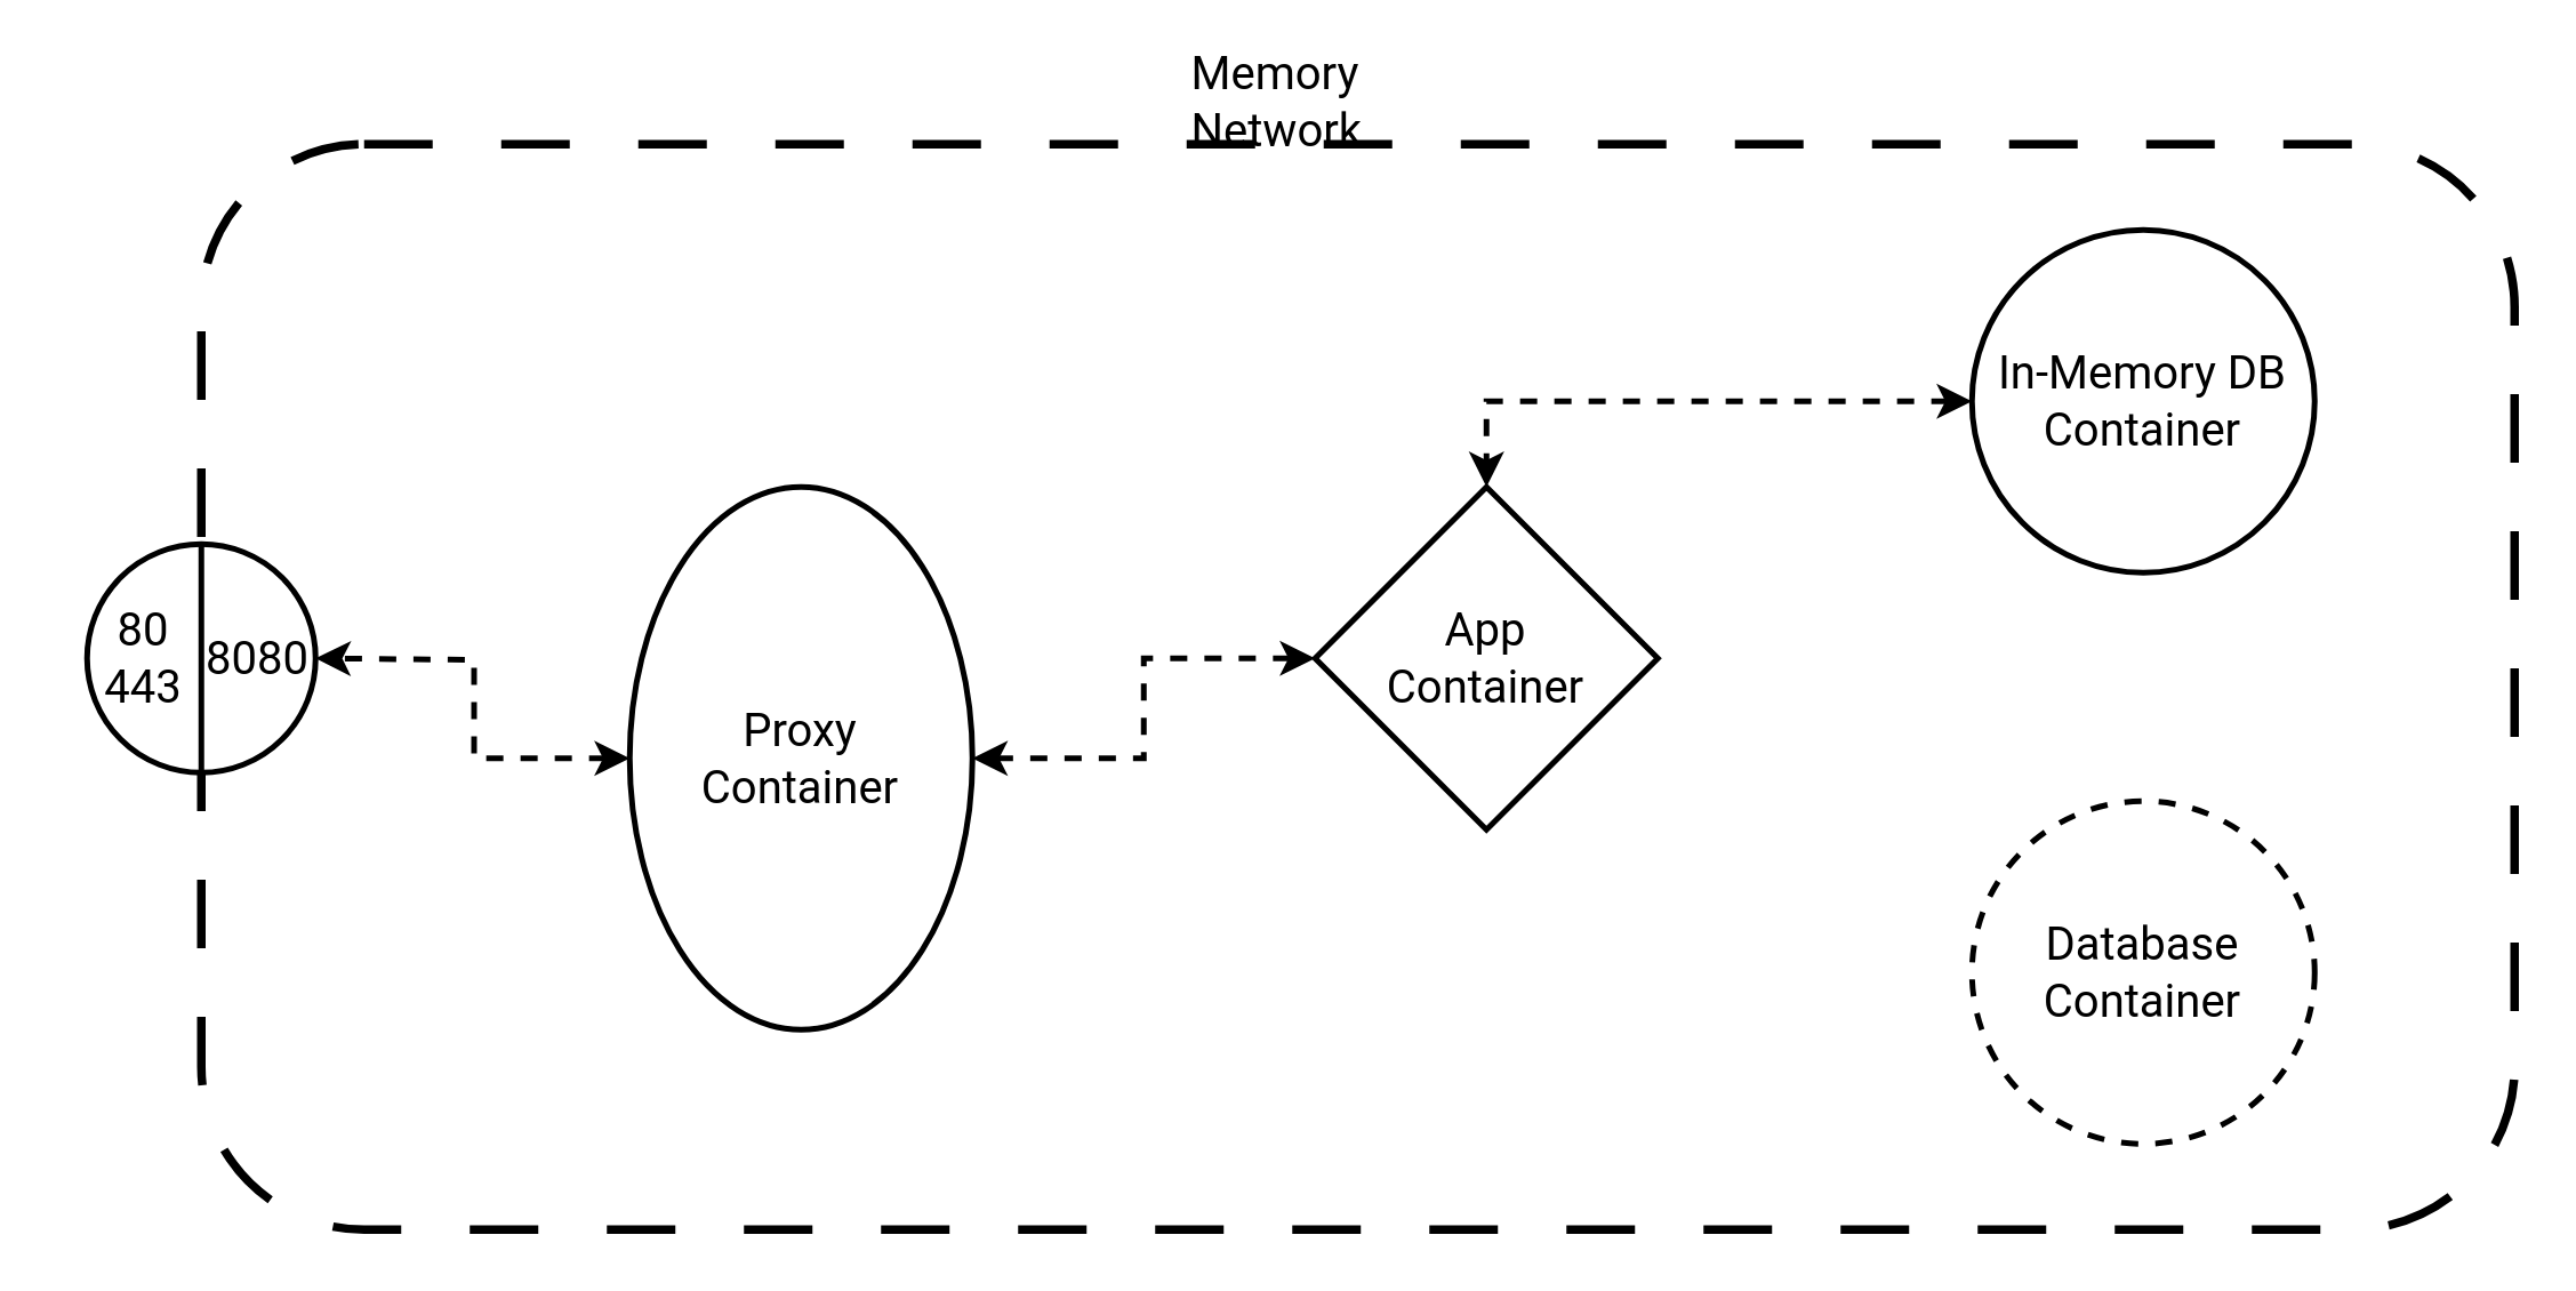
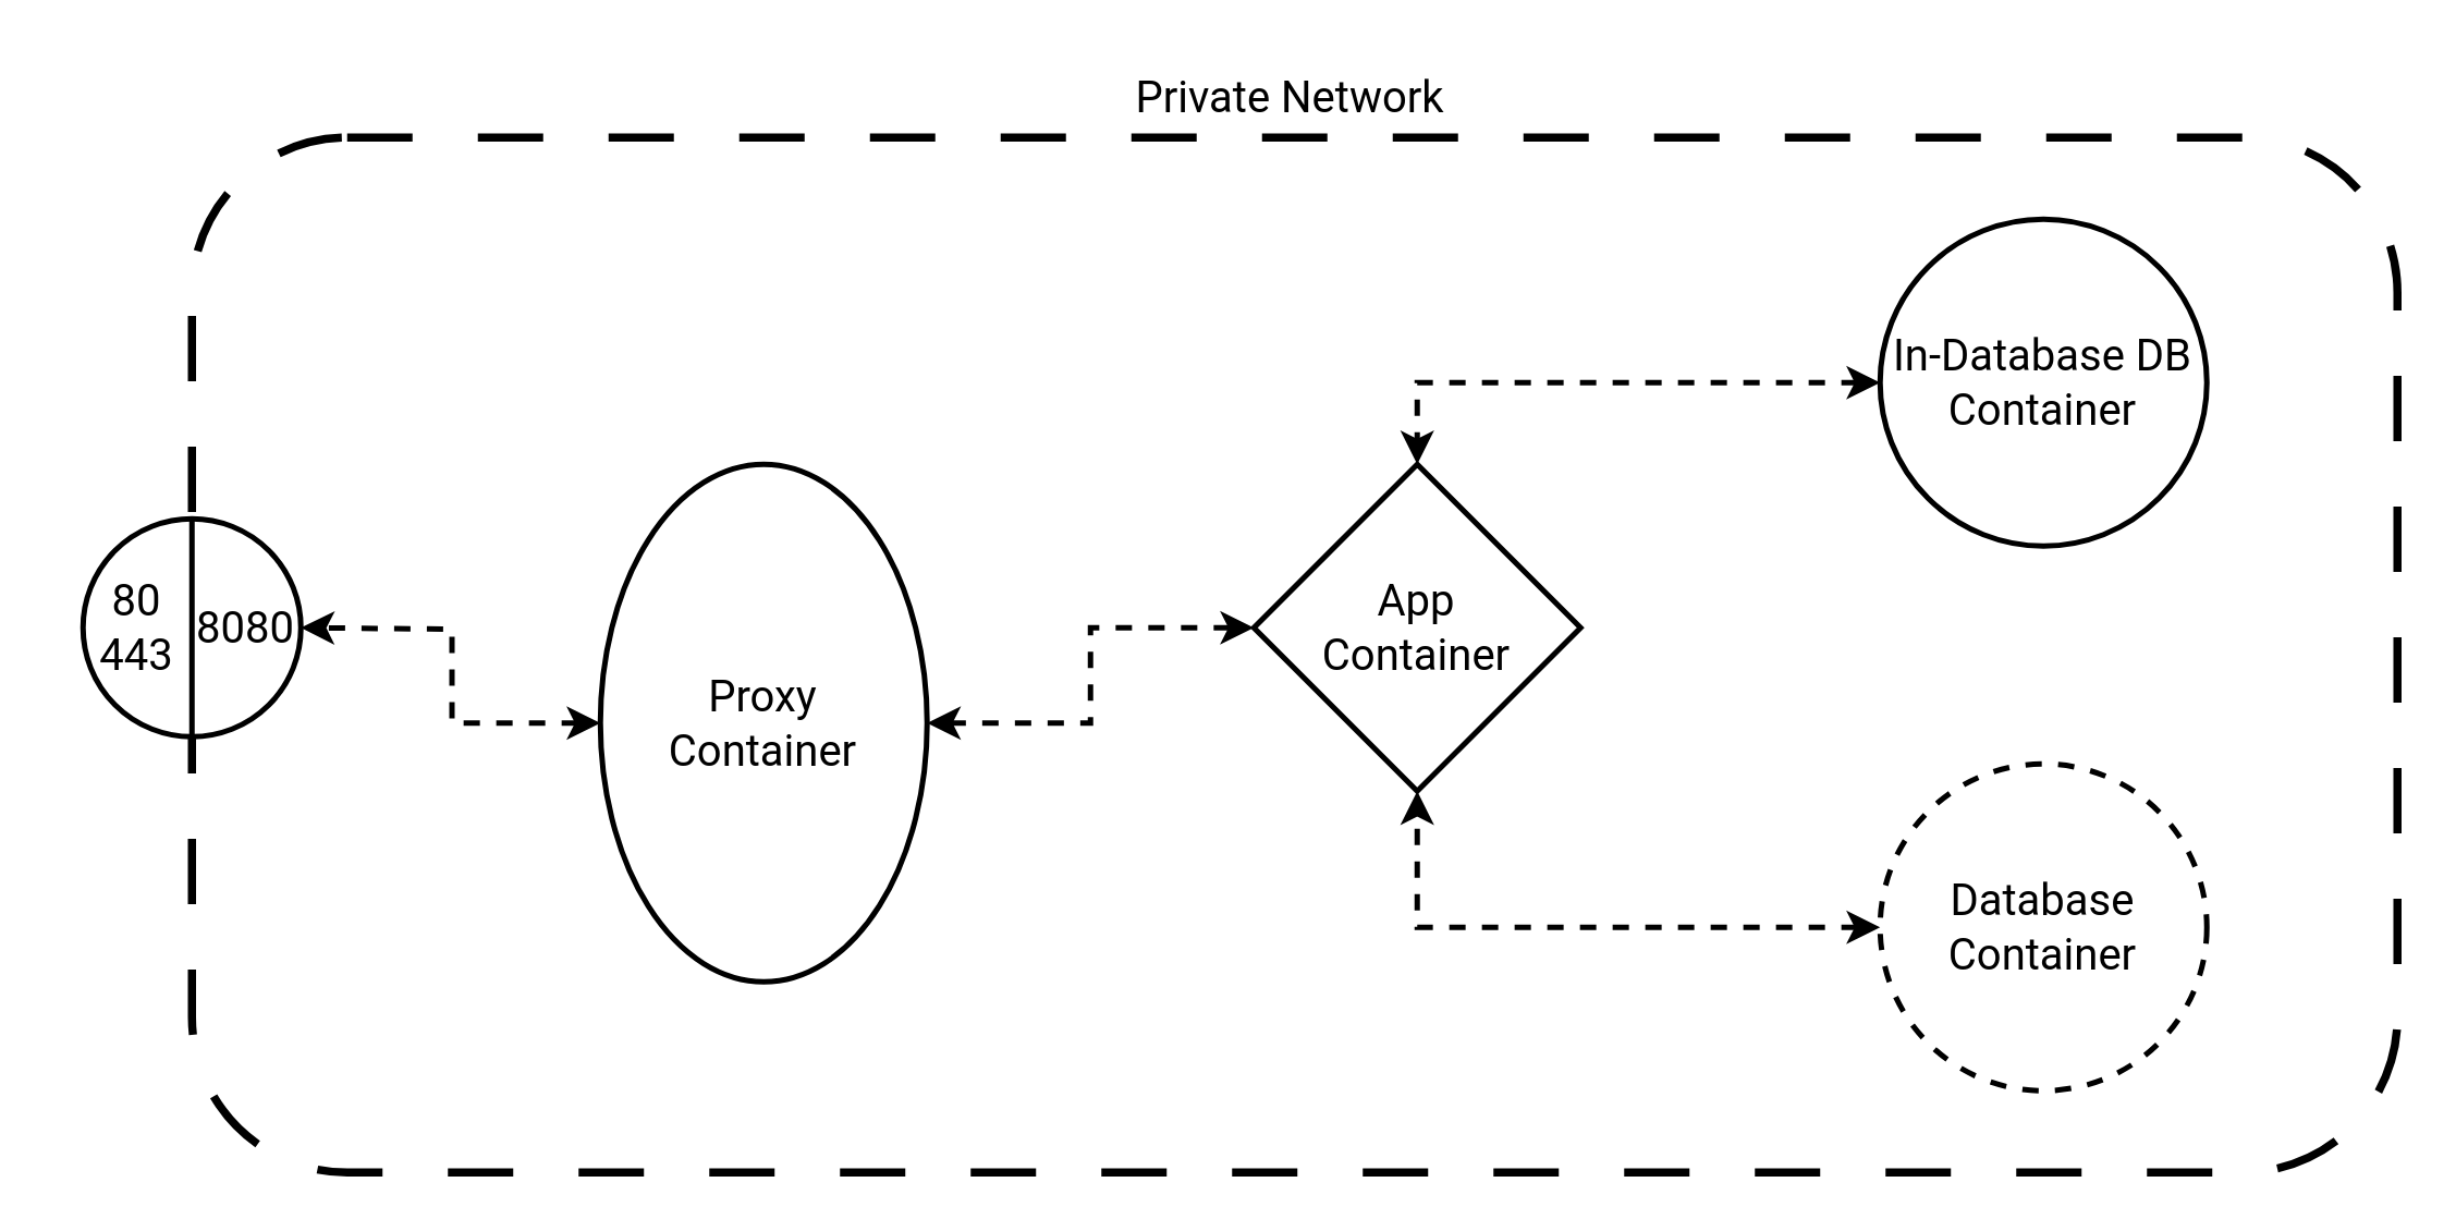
  <mxCell id="0" />
  <mxCell id="1" parent="0" />
  <mxCell id="2" value="" style="rounded=1;whiteSpace=wrap;html=1;fillColor=none;dashed=1;dashPattern=8 8;strokeWidth=3;" vertex="1" parent="1"><mxGeometry x="70" y="50" width="810" height="380" as="geometry" /></mxCell>
  <mxCell id="3" style="edgeStyle=orthogonalEdgeStyle;rounded=0;orthogonalLoop=1;jettySize=auto;html=1;exitX=1;exitY=0.5;exitDx=0;exitDy=0;entryX=0;entryY=0.5;entryDx=0;entryDy=0;startArrow=classic;startFill=1;dashed=1;strokeWidth=2;" edge="1" parent="1" source="5" target="6"><mxGeometry relative="1" as="geometry" /></mxCell>
  <mxCell id="4" style="edgeStyle=orthogonalEdgeStyle;rounded=0;orthogonalLoop=1;jettySize=auto;html=1;dashed=1;strokeWidth=2;startArrow=classic;startFill=1;" edge="1" parent="1" source="5"><mxGeometry relative="1" as="geometry"><mxPoint x="110" y="230" as="targetPoint" /></mxGeometry></mxCell>
  <mxCell id="5" value="&lt;font style=&quot;font-size: 16px;&quot;&gt;Proxy&lt;/font&gt;&lt;div&gt;&lt;font style=&quot;font-size: 16px;&quot;&gt;Container&lt;/font&gt;&lt;/div&gt;" style="ellipse;whiteSpace=wrap;html=1;aspect=fixed;fillColor=none;fontFamily=Roboto;fontSource=https%3A%2F%2Ffonts.googleapis.com%2Fcss2%3Ffamily%3DRoboto;strokeWidth=2;" vertex="1" parent="1"><mxGeometry x="220" y="170" width="120" height="190" as="geometry" /></mxCell>
  <mxCell id="6" value="&lt;font style=&quot;font-size: 16px;&quot;&gt;App&lt;/font&gt;&lt;div&gt;&lt;font style=&quot;font-size: 16px;&quot;&gt;Container&lt;/font&gt;&lt;/div&gt;" style="rhombus;whiteSpace=wrap;html=1;aspect=fixed;fillColor=none;fontFamily=Roboto;fontSource=https%3A%2F%2Ffonts.googleapis.com%2Fcss2%3Ffamily%3DRoboto;strokeWidth=2;" vertex="1" parent="1"><mxGeometry x="460" y="170" width="120" height="120" as="geometry" /></mxCell>
+ <mxCell id="7" style="edgeStyle=orthogonalEdgeStyle;rounded=0;orthogonalLoop=1;jettySize=auto;html=1;exitX=0;exitY=0.5;exitDx=0;exitDy=0;entryX=0.5;entryY=1;entryDx=0;entryDy=0;startArrow=classic;startFill=1;strokeWidth=2;dashed=1;" edge="1" parent="1" source="8" target="6"><mxGeometry relative="1" as="geometry" /></mxCell>
  <mxCell id="8" value="&lt;span style=&quot;font-size: medium;&quot;&gt;Database&lt;/span&gt;&lt;br&gt;&lt;div&gt;&lt;div&gt;&lt;font style=&quot;font-size: 16px;&quot;&gt;Container&lt;/font&gt;&lt;/div&gt;&lt;/div&gt;" style="ellipse;whiteSpace=wrap;html=1;aspect=fixed;fillColor=none;fontFamily=Roboto;fontSource=https%3A%2F%2Ffonts.googleapis.com%2Fcss2%3Ffamily%3DRoboto;strokeWidth=2;dashed=1;" vertex="1" parent="1"><mxGeometry x="690" y="280" width="120" height="120" as="geometry" /></mxCell>
  <mxCell id="9" style="edgeStyle=orthogonalEdgeStyle;rounded=0;orthogonalLoop=1;jettySize=auto;html=1;exitX=0;exitY=0.5;exitDx=0;exitDy=0;entryX=0.5;entryY=0;entryDx=0;entryDy=0;startArrow=classic;startFill=1;strokeWidth=2;dashed=1;" edge="1" parent="1" source="10" target="6"><mxGeometry relative="1" as="geometry" /></mxCell>
- <mxCell id="10" value="&lt;span style=&quot;font-size: medium;&quot;&gt;In-Memory DB&lt;/span&gt;&lt;br&gt;&lt;div&gt;&lt;div&gt;&lt;font style=&quot;font-size: 16px;&quot;&gt;Container&lt;/font&gt;&lt;/div&gt;&lt;/div&gt;" style="ellipse;whiteSpace=wrap;html=1;aspect=fixed;fillColor=none;fontFamily=Roboto;fontSource=https%3A%2F%2Ffonts.googleapis.com%2Fcss2%3Ffamily%3DRoboto;strokeWidth=2;" vertex="1" parent="1"><mxGeometry x="690" y="80" width="120" height="120" as="geometry" /></mxCell>
+ <mxCell id="10" value="&lt;span style=&quot;font-size: medium;&quot;&gt;In-Database DB&lt;/span&gt;&lt;br&gt;&lt;div&gt;&lt;div&gt;&lt;font style=&quot;font-size: 16px;&quot;&gt;Container&lt;/font&gt;&lt;/div&gt;&lt;/div&gt;" style="ellipse;whiteSpace=wrap;html=1;aspect=fixed;fillColor=none;fontFamily=Roboto;fontSource=https%3A%2F%2Ffonts.googleapis.com%2Fcss2%3Ffamily%3DRoboto;strokeWidth=2;" vertex="1" parent="1"><mxGeometry x="690" y="80" width="120" height="120" as="geometry" /></mxCell>
  <mxCell id="11" value="" style="group" vertex="1" connectable="0" parent="1"><mxGeometry x="20" y="190" width="100" height="80" as="geometry" /></mxCell>
  <mxCell id="12" value="" style="shape=lineEllipse;line=vertical;perimeter=ellipsePerimeter;whiteSpace=wrap;html=1;backgroundOutline=1;strokeWidth=2;" vertex="1" parent="11"><mxGeometry x="10" width="80" height="80" as="geometry" /></mxCell>
  <mxCell id="13" value="&lt;font style=&quot;font-size: 16px;&quot;&gt;80&lt;/font&gt;&lt;div&gt;&lt;font style=&quot;font-size: 16px;&quot;&gt;443&lt;/font&gt;&lt;/div&gt;" style="text;html=1;align=center;verticalAlign=middle;whiteSpace=wrap;rounded=0;fontFamily=Roboto;fontSource=https%3A%2F%2Ffonts.googleapis.com%2Fcss2%3Ffamily%3DRoboto;" vertex="1" parent="11"><mxGeometry y="25" width="60" height="30" as="geometry" /></mxCell>
  <mxCell id="14" value="&lt;font size=&quot;3&quot;&gt;8080&lt;/font&gt;" style="text;html=1;align=center;verticalAlign=middle;whiteSpace=wrap;rounded=0;fontFamily=Roboto;fontSource=https%3A%2F%2Ffonts.googleapis.com%2Fcss2%3Ffamily%3DRoboto;" vertex="1" parent="11"><mxGeometry x="40" y="25" width="60" height="30" as="geometry" /></mxCell>
- <mxCell id="15" value="&lt;font&gt;Memory Network&lt;/font&gt;" style="text;html=1;align=left;verticalAlign=middle;whiteSpace=wrap;rounded=0;fontFamily=Roboto;fontSource=https%3A%2F%2Ffonts.googleapis.com%2Fcss2%3Ffamily%3DRoboto;fontSize=16;" vertex="1" parent="1"><mxGeometry x="415" y="20" width="120" height="30" as="geometry" /></mxCell>
+ <mxCell id="15" value="&lt;font&gt;Private Network&lt;/font&gt;" style="text;html=1;align=left;verticalAlign=middle;whiteSpace=wrap;rounded=0;fontFamily=Roboto;fontSource=https%3A%2F%2Ffonts.googleapis.com%2Fcss2%3Ffamily%3DRoboto;fontSize=16;" vertex="1" parent="1"><mxGeometry x="415" y="20" width="120" height="30" as="geometry" /></mxCell>
